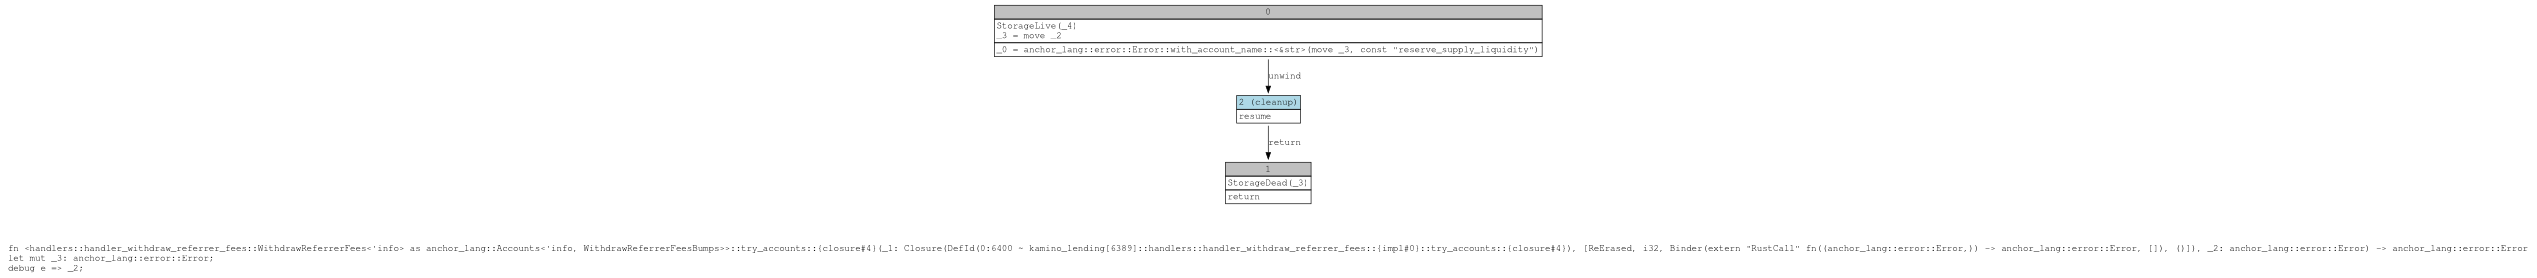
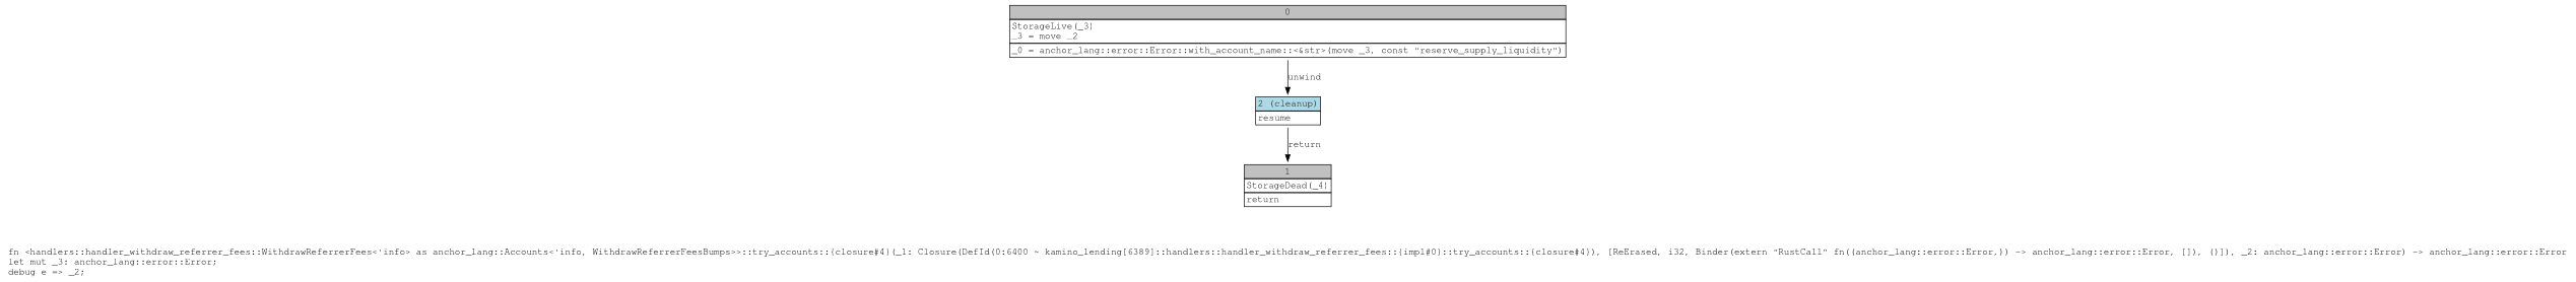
  digraph {
    fontname="Courier, monospace"
    label=<fn &lt;handlers::handler_withdraw_referrer_fees::WithdrawReferrerFees&lt;'info&gt; as anchor_lang::Accounts&lt;'info, WithdrawReferrerFeesBumps&gt;&gt;::try_accounts::{closure#4}(_1: Closure(DefId(0:6400 ~ kamino_lending[6389]::handlers::handler_withdraw_referrer_fees::{impl#0}::try_accounts::{closure#4}), [ReErased, i32, Binder(extern &quot;RustCall&quot; fn((anchor_lang::error::Error,)) -&gt; anchor_lang::error::Error, []), ()]), _2: anchor_lang::error::Error) -&gt; anchor_lang::error::Error<br align="left"/>let mut _3: anchor_lang::error::Error;<br align="left"/>debug e =&gt; _2;<br align="left"/>>
    node [fontname="Courier, monospace" shape=none]
    edge [fontname="Courier, monospace"]
-   n1 [label=<<table border="0" cellborder="1" cellspacing="0"><tr><td bgcolor="gray" align="center" colspan="1">0</td></tr><tr><td align="left" balign="left">StorageLive(_4)<br/>_3 = move _2<br/></td></tr><tr><td align="left">_0 = anchor_lang::error::Error::with_account_name::&lt;&amp;str&gt;(move _3, const &quot;reserve_supply_liquidity&quot;)</td></tr></table>>]
+   n1 [label=<<table border="0" cellborder="1" cellspacing="0"><tr><td bgcolor="gray" align="center" colspan="1">0</td></tr><tr><td align="left" balign="left">StorageLive(_3)<br/>_3 = move _2<br/></td></tr><tr><td align="left">_0 = anchor_lang::error::Error::with_account_name::&lt;&amp;str&gt;(move _3, const &quot;reserve_supply_liquidity&quot;)</td></tr></table>>]
    n2 [label=<<table border="0" cellborder="1" cellspacing="0"><tr><td bgcolor="lightblue" align="center" colspan="1">2 (cleanup)</td></tr><tr><td align="left">resume</td></tr></table>>]
-   n3 [label=<<table border="0" cellborder="1" cellspacing="0"><tr><td bgcolor="gray" align="center" colspan="1">1</td></tr><tr><td align="left" balign="left">StorageDead(_3)<br/></td></tr><tr><td align="left">return</td></tr></table>>]
+   n3 [label=<<table border="0" cellborder="1" cellspacing="0"><tr><td bgcolor="gray" align="center" colspan="1">1</td></tr><tr><td align="left" balign="left">StorageDead(_4)<br/></td></tr><tr><td align="left">return</td></tr></table>>]
    n1 -> n2 [label=unwind]
    n2 -> n3 [label=return]
  }
